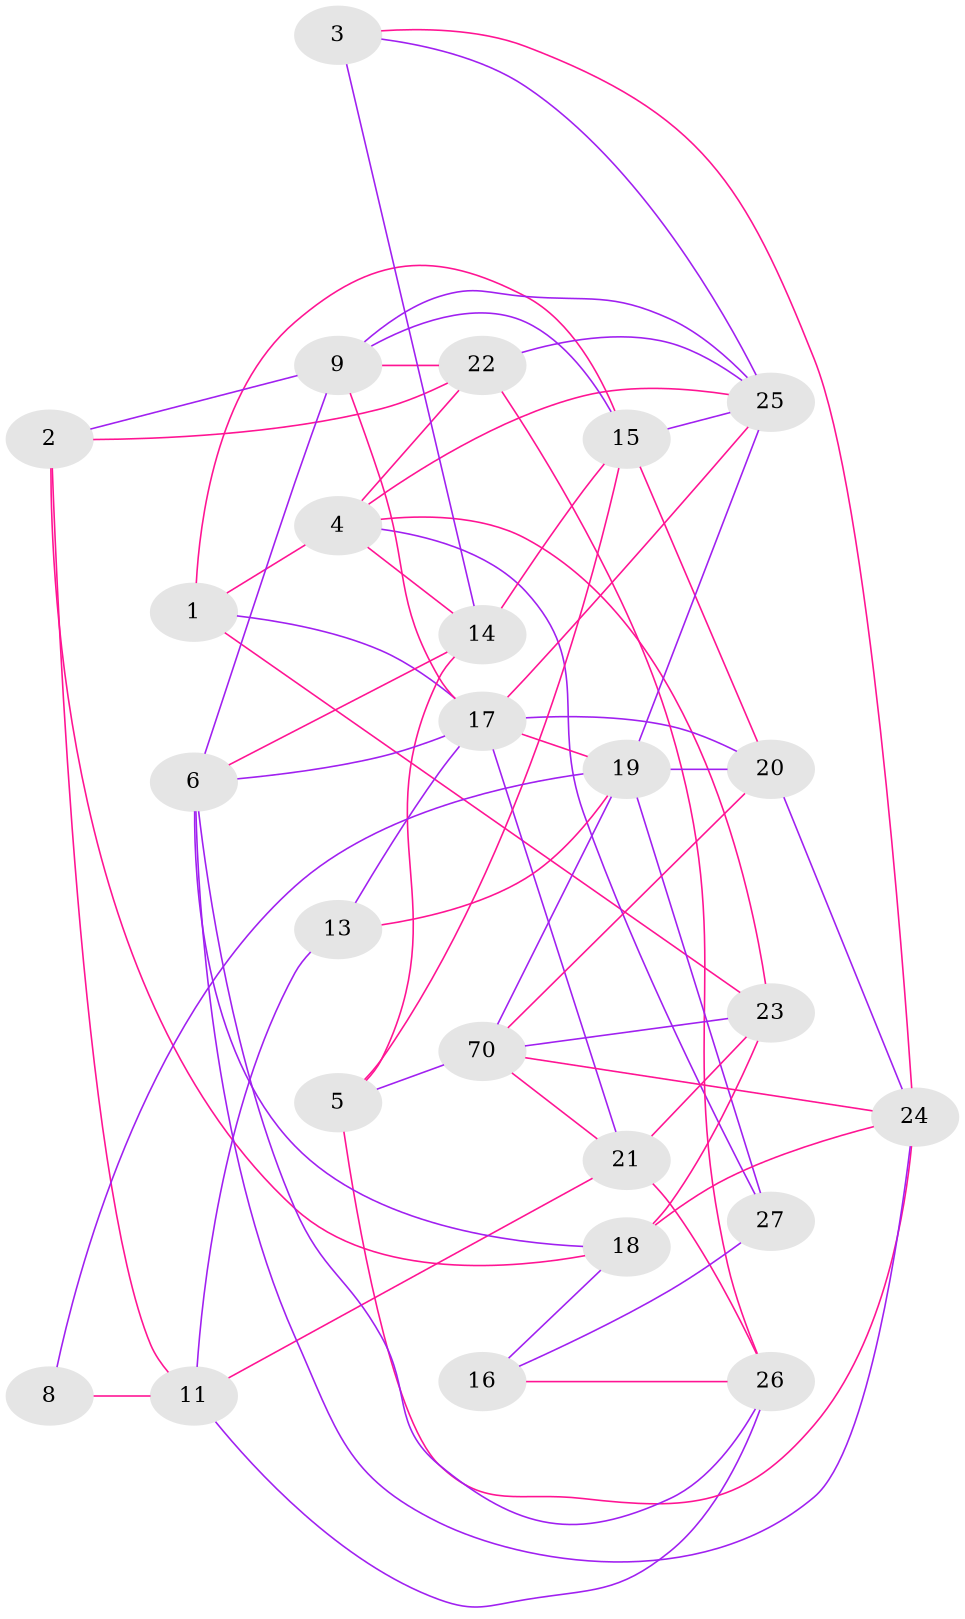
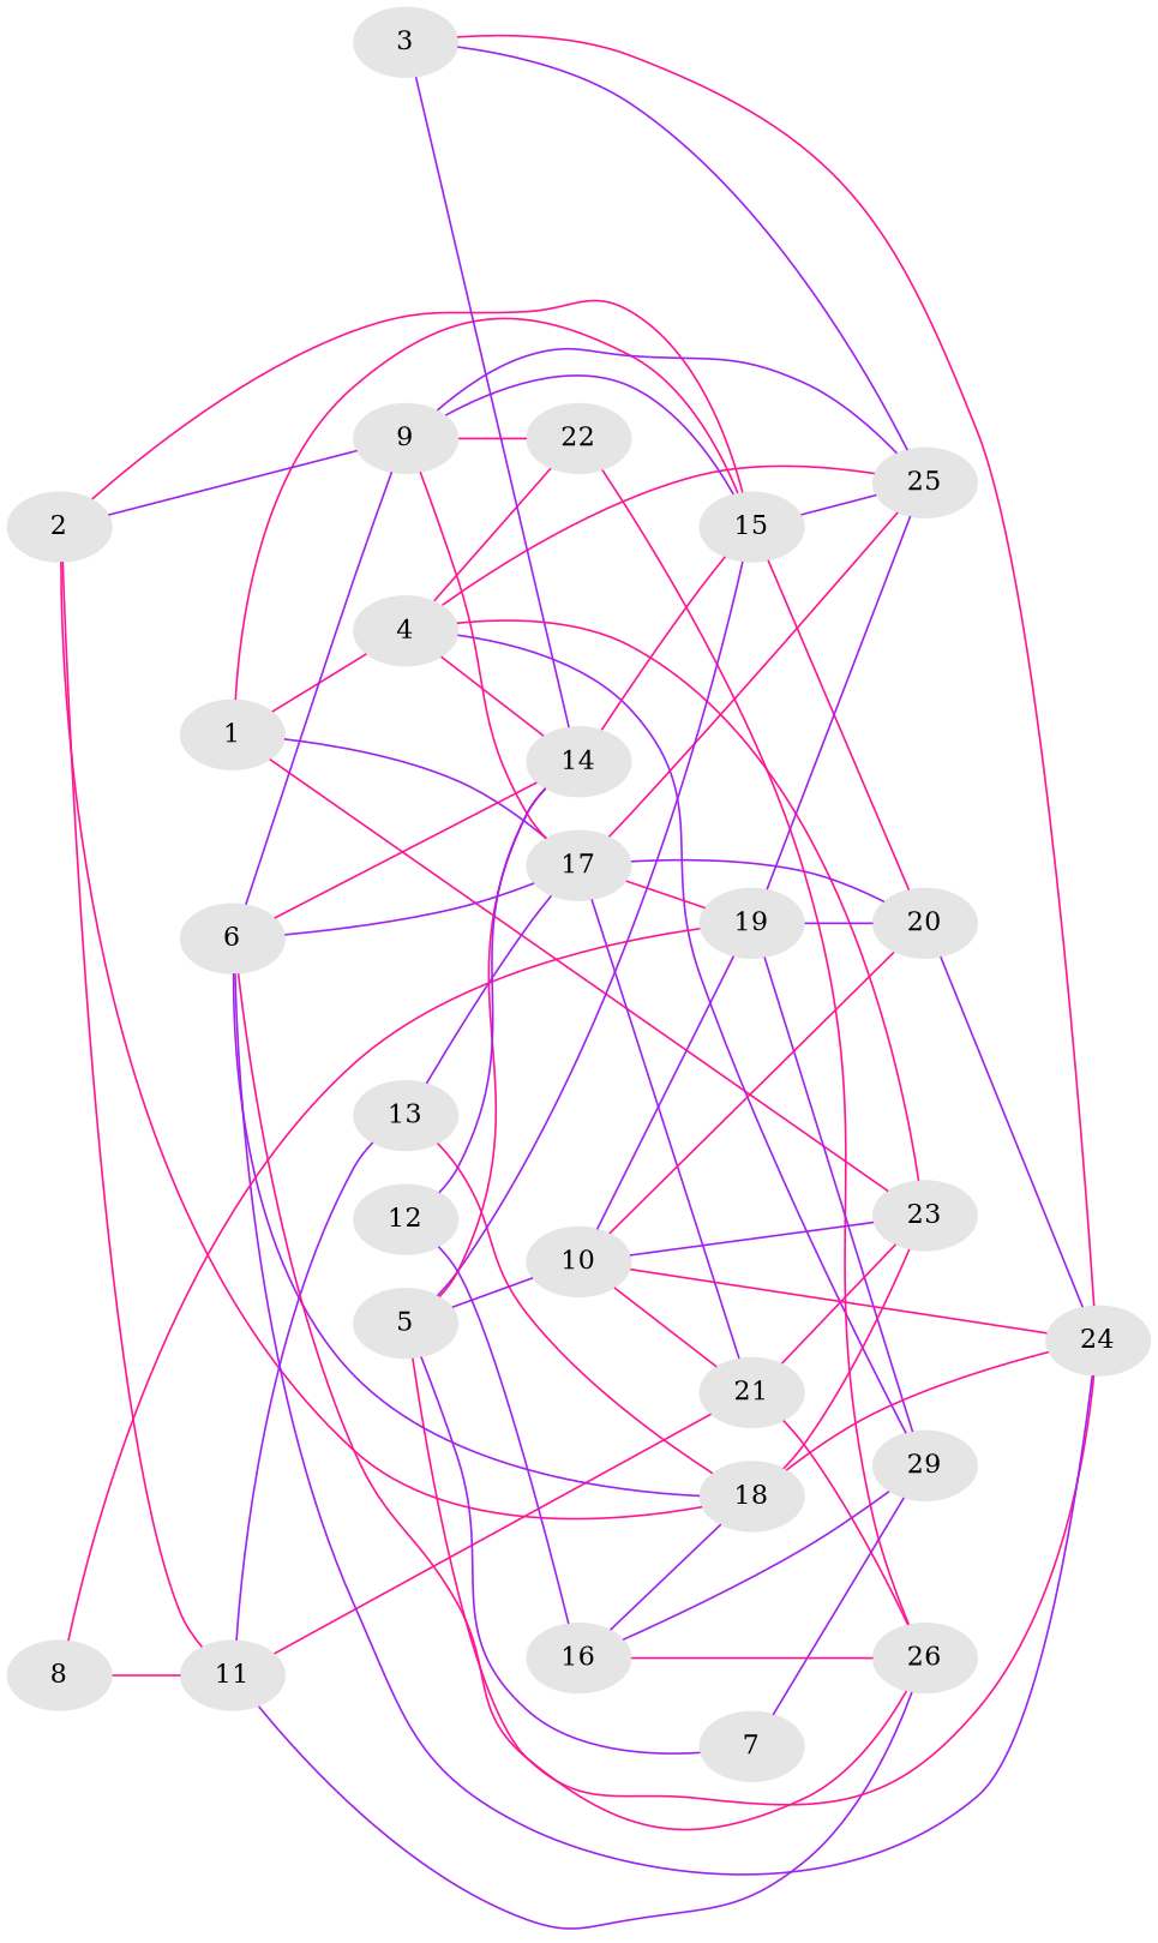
  graph {
    rankdir=LR
    node [color=gray90 style=filled]
    edge [color=purple weight=1.0]
    1
    4
    15
    17
    23
    14
    25
    22
-   27
+   27 [label=29]
    20
    19
    21
    2
    9
    11
    18
    26
    13
    24
    3
    5
-   10 [label=70]
+   7
+   10
    6
    8
+   12
    16
    1 -- 4 [color=deeppink]
    1 -- 15 [color=deeppink]
    1 -- 17 [weight=2.0]
    1 -- 23 [color=deeppink]
    4 -- 23 [color=deeppink]
    4 -- 14 [color=deeppink]
    4 -- 25 [color=deeppink]
    4 -- 22 [color=deeppink]
    4 -- 27
    15 -- 25
    15 -- 20 [color=deeppink]
    17 -- 25 [color=deeppink]
    17 -- 20
    17 -- 19 [color=deeppink weight=2.0]
    17 -- 21
    14 -- 15 [color=deeppink]
-   22 -- 25
    22 -- 26 [color=deeppink]
    20 -- 24
    19 -- 25 [weight=2.0]
    19 -- 27 [weight=2.0]
    19 -- 20
    21 -- 23 [color=deeppink]
    21 -- 26 [color=deeppink]
-   2 -- 22 [color=deeppink]
+   2 -- 15 [color=deeppink]
    2 -- 9
    2 -- 11 [color=deeppink]
    2 -- 18 [color=deeppink]
    9 -- 15
    9 -- 17 [color=deeppink]
    9 -- 25
    9 -- 22 [color=deeppink]
    11 -- 21 [color=deeppink]
    11 -- 26
    11 -- 13
    18 -- 23 [color=deeppink weight=2.0]
    18 -- 24 [color=deeppink]
    13 -- 17 [weight=2.0]
-   13 -- 19 [color=deeppink]
+   13 -- 18 [color=deeppink]
    3 -- 14 [weight=2.0]
    3 -- 25
    3 -- 24 [color=deeppink]
-   5 -- 15 [color=deeppink]
+   5 -- 15
    5 -- 14 [color=deeppink]
    5 -- 24 [color=deeppink]
+   5 -- 7
    5 -- 10
+   7 -- 27
    10 -- 23
    10 -- 20 [color=deeppink]
    10 -- 19
    10 -- 21 [color=deeppink]
    10 -- 24 [color=deeppink]
    6 -- 17
    6 -- 14 [color=deeppink]
    6 -- 9
    6 -- 18
-   6 -- 26
+   6 -- 26 [color=deeppink]
    6 -- 24
-   8 -- 19
+   8 -- 19 [color=deeppink]
    8 -- 11 [color=deeppink weight=2.0]
+   12 -- 14 [weight=2.0]
+   12 -- 16 [weight=2.0]
    16 -- 27
    16 -- 18
    16 -- 26 [color=deeppink]
  }
